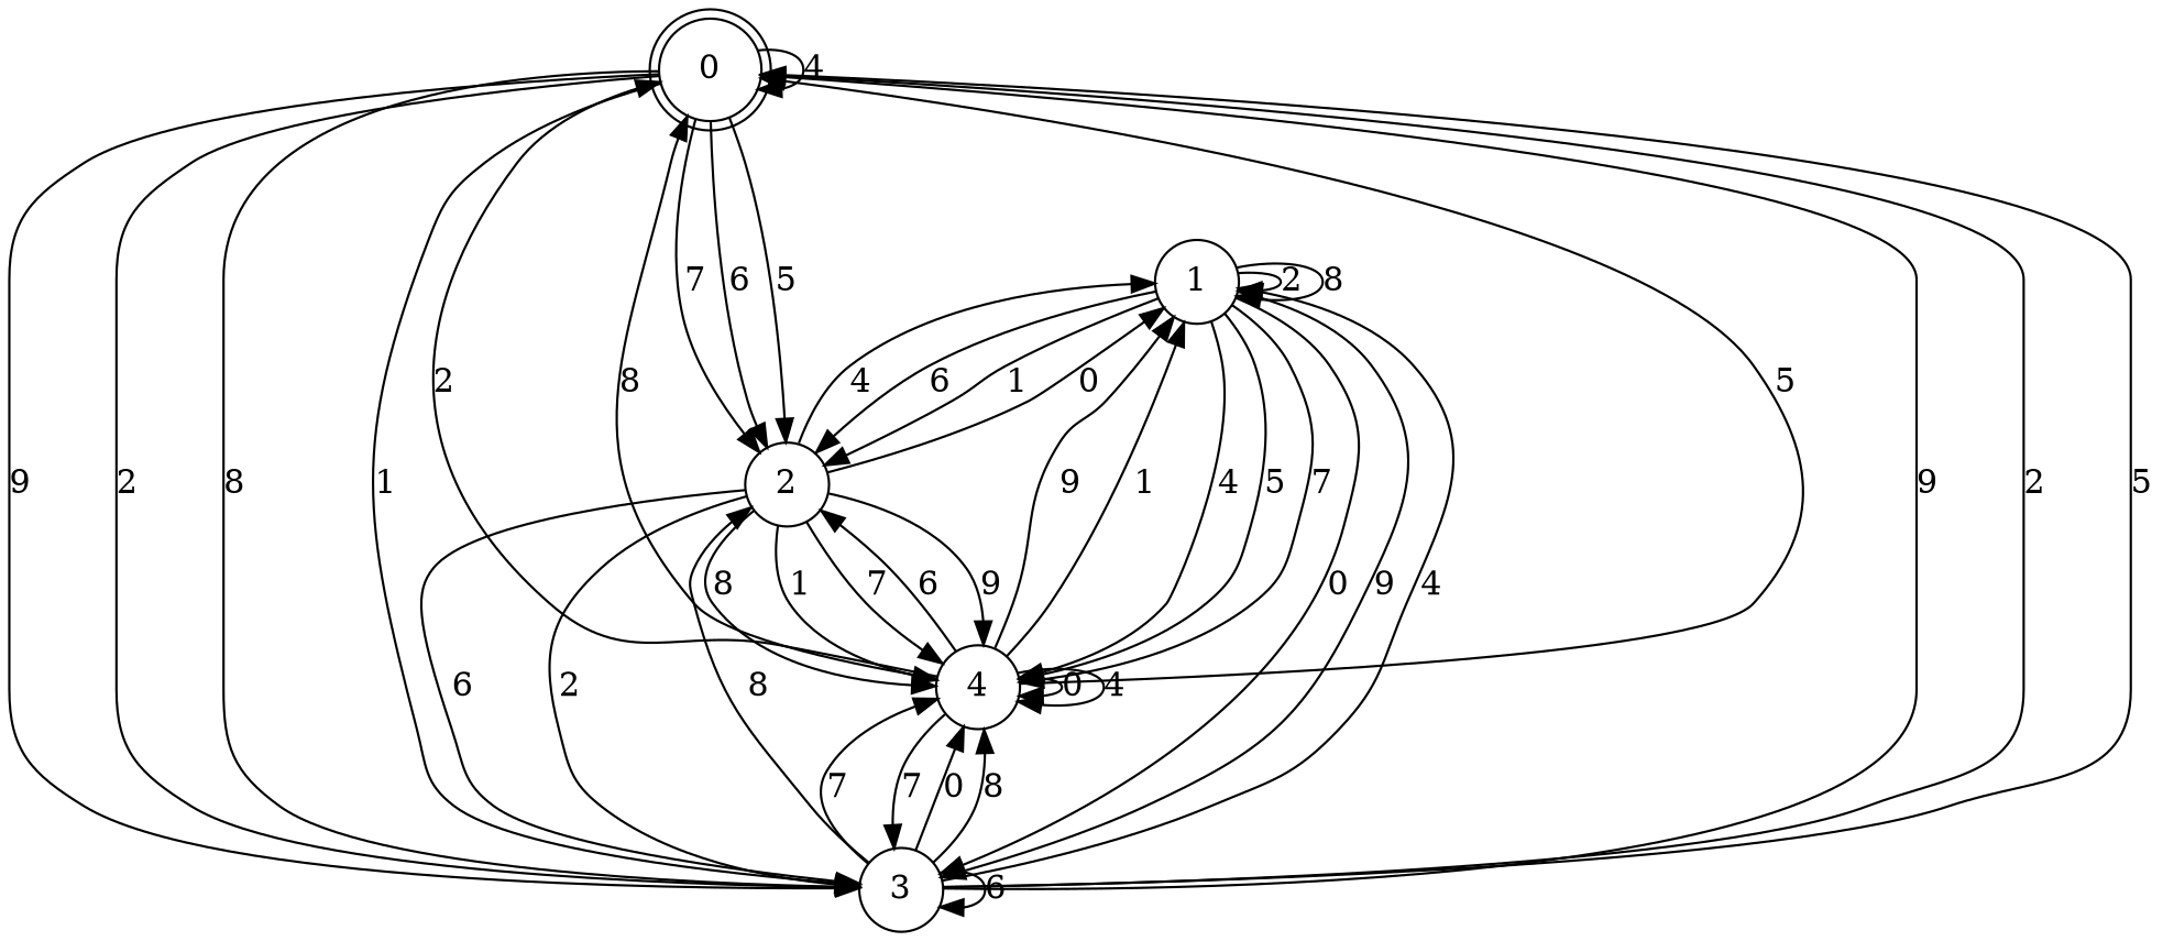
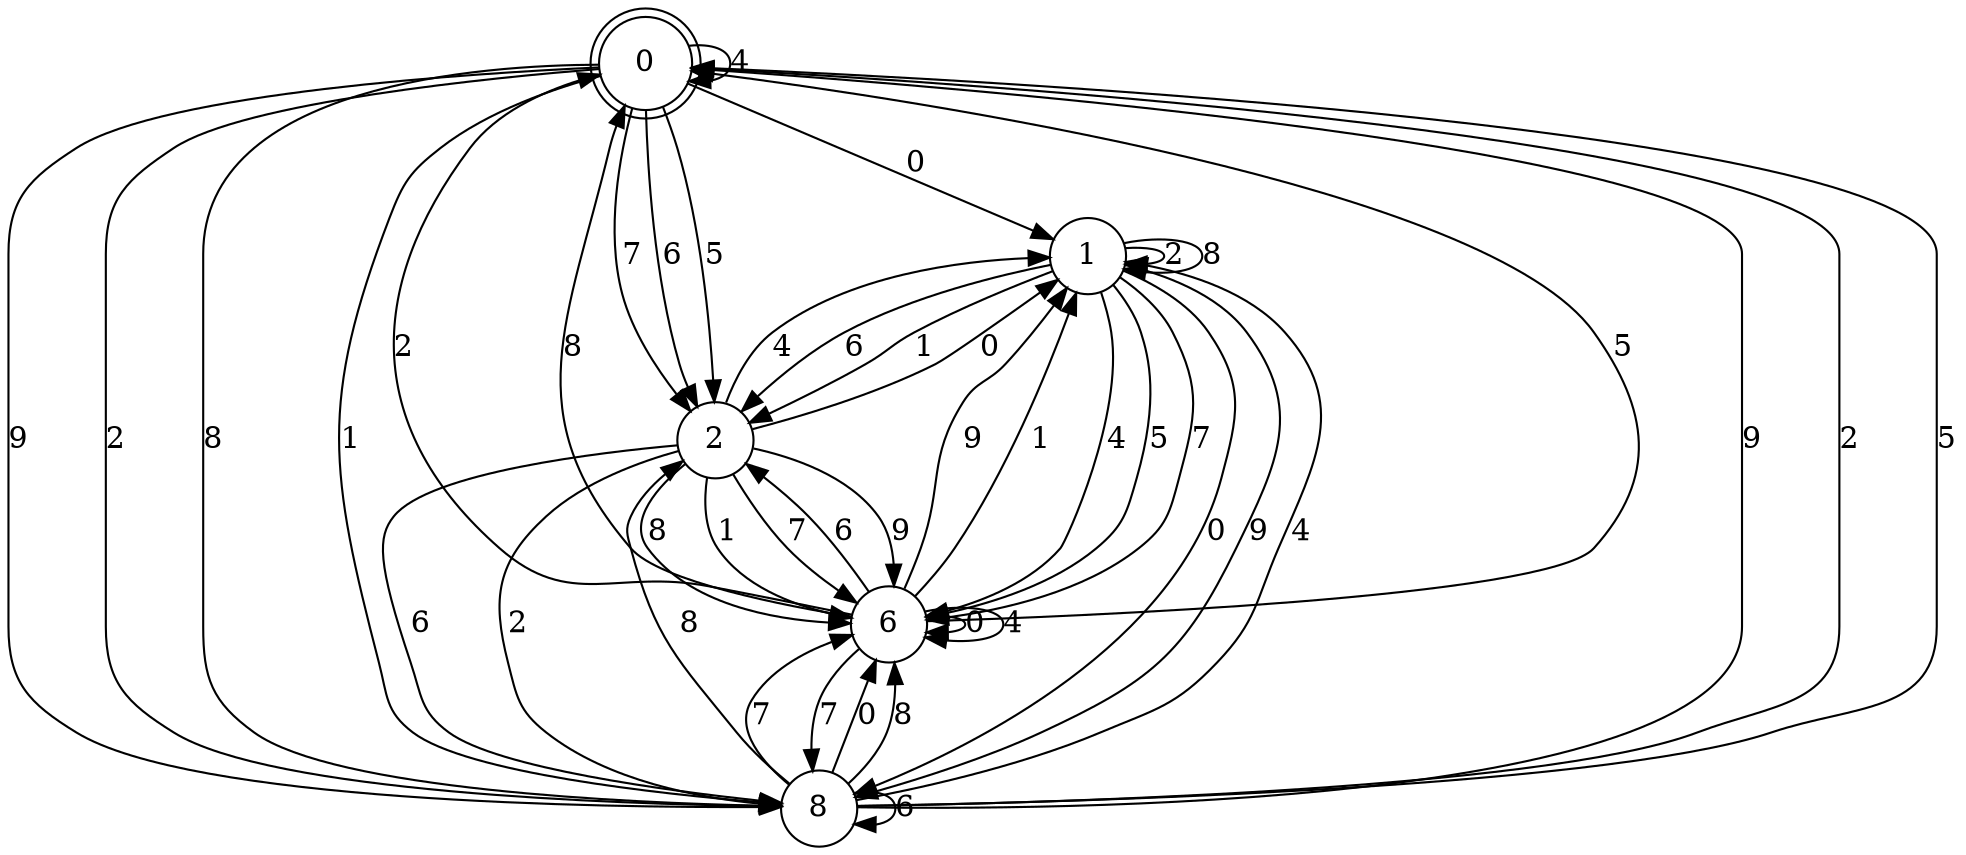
  digraph {
    node [shape=circle]
    n1 [label=0 shape=doublecircle]
    n2 [label=1]
    n3 [label=2]
-   n4 [label=3]
-   n5 [label=4]
+   n4 [label=8]
+   n5 [label=6]
    n1 -> n1 [label=4]
+   n1 -> n2 [label=0]
    n1 -> n3 [label=6]
    n1 -> n3 [label=5]
    n1 -> n3 [label=7]
    n1 -> n4 [label=9]
    n1 -> n4 [label=2]
    n1 -> n4 [label=8]
    n1 -> n4 [label=1]
    n2 -> n2 [label=2]
    n2 -> n2 [label=8]
    n2 -> n3 [label=6]
    n2 -> n3 [label=1]
    n2 -> n4 [label=0]
    n2 -> n4 [label=9]
    n2 -> n5 [label=4]
    n2 -> n5 [label=5]
    n2 -> n5 [label=7]
    n3 -> n2 [label=0]
    n3 -> n2 [label=4]
    n3 -> n4 [label=6]
    n3 -> n4 [label=2]
    n3 -> n5 [label=9]
    n3 -> n5 [label=8]
    n3 -> n5 [label=1]
    n3 -> n5 [label=7]
    n4 -> n1 [label=9]
    n4 -> n1 [label=2]
    n4 -> n1 [label=5]
    n4 -> n2 [label=4]
    n4 -> n3 [label=8]
    n4 -> n4 [label=6]
    n4 -> n5 [label=0]
    n4 -> n5 [label=8]
    n4 -> n5 [label=7]
    n5 -> n1 [label=2]
    n5 -> n1 [label=8]
    n5 -> n1 [label=5]
    n5 -> n2 [label=9]
    n5 -> n2 [label=1]
    n5 -> n3 [label=6]
    n5 -> n4 [label=7]
    n5 -> n5 [label=0]
    n5 -> n5 [label=4]
  }
